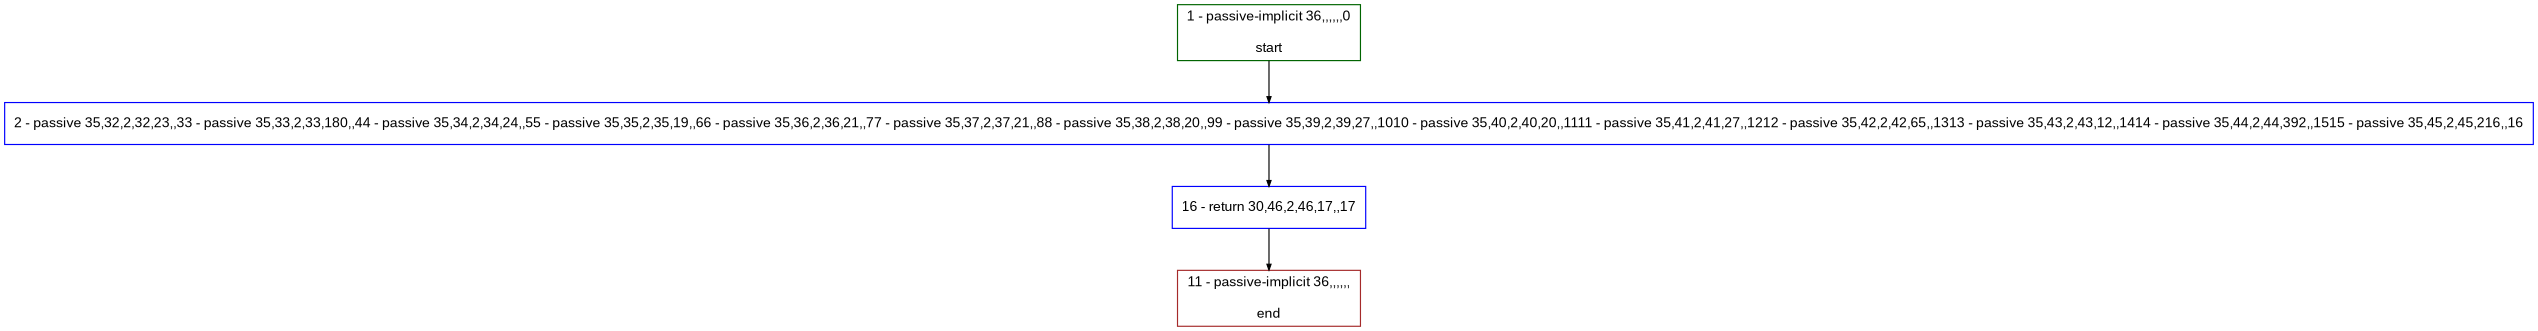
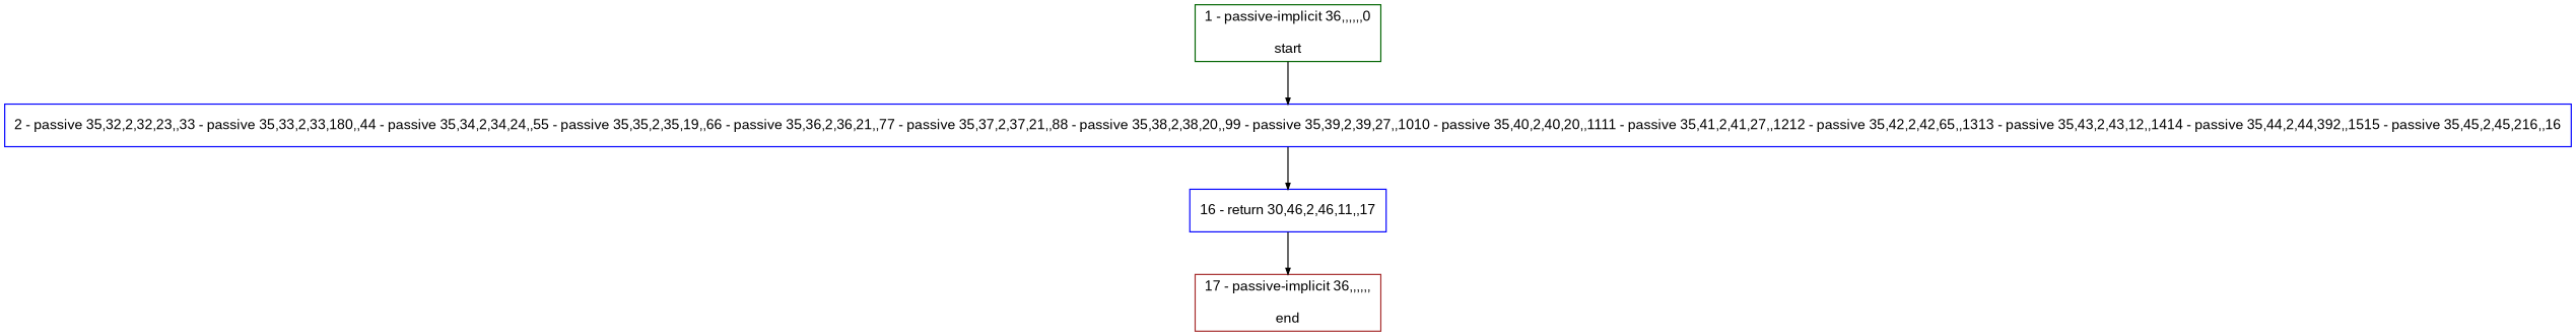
  digraph {
    bgcolor=white
    compound=true
    fillcolor="#FFFFCC"
    fontname=Arial
    fontsize=12
    pack=true
    packmode=clust
    style="rounded,filled"
    node [color="#0000ff" compound=true fillcolor="#ffffff" fixedsize=false fontname=Arial fontsize=12 node_initialized=no shape=box style=filled]
    edge [arrowhead=normal arrowsize=0.5 arrowtail=none color="#000000" compound=true dir=forward fontcolor=black fontname=Arial fontsize=12]
    n1 [label="2 - passive 35,32,2,32,23,,33 - passive 35,33,2,33,180,,44 - passive 35,34,2,34,24,,55 - passive 35,35,2,35,19,,66 - passive 35,36,2,36,21,,77 - passive 35,37,2,37,21,,88 - passive 35,38,2,38,20,,99 - passive 35,39,2,39,27,,1010 - passive 35,40,2,40,20,,1111 - passive 35,41,2,41,27,,1212 - passive 35,42,2,42,65,,1313 - passive 35,43,2,43,12,,1414 - passive 35,44,2,44,392,,1515 - passive 35,45,2,45,216,,16"]
-   n2 [label="16 - return 30,46,2,46,17,,17"]
-   n3 [color="#a52a2a" label="11 - passive-implicit 36,,,,,,\n\nend"]
+   n2 [label="16 - return 30,46,2,46,11,,17"]
+   n3 [color="#a52a2a" label="17 - passive-implicit 36,,,,,,\n\nend"]
    n4 [color="#006400" label="1 - passive-implicit 36,,,,,,0\n\nstart"]
    n1 -> n2
    n2 -> n3
    n4 -> n1
  }
